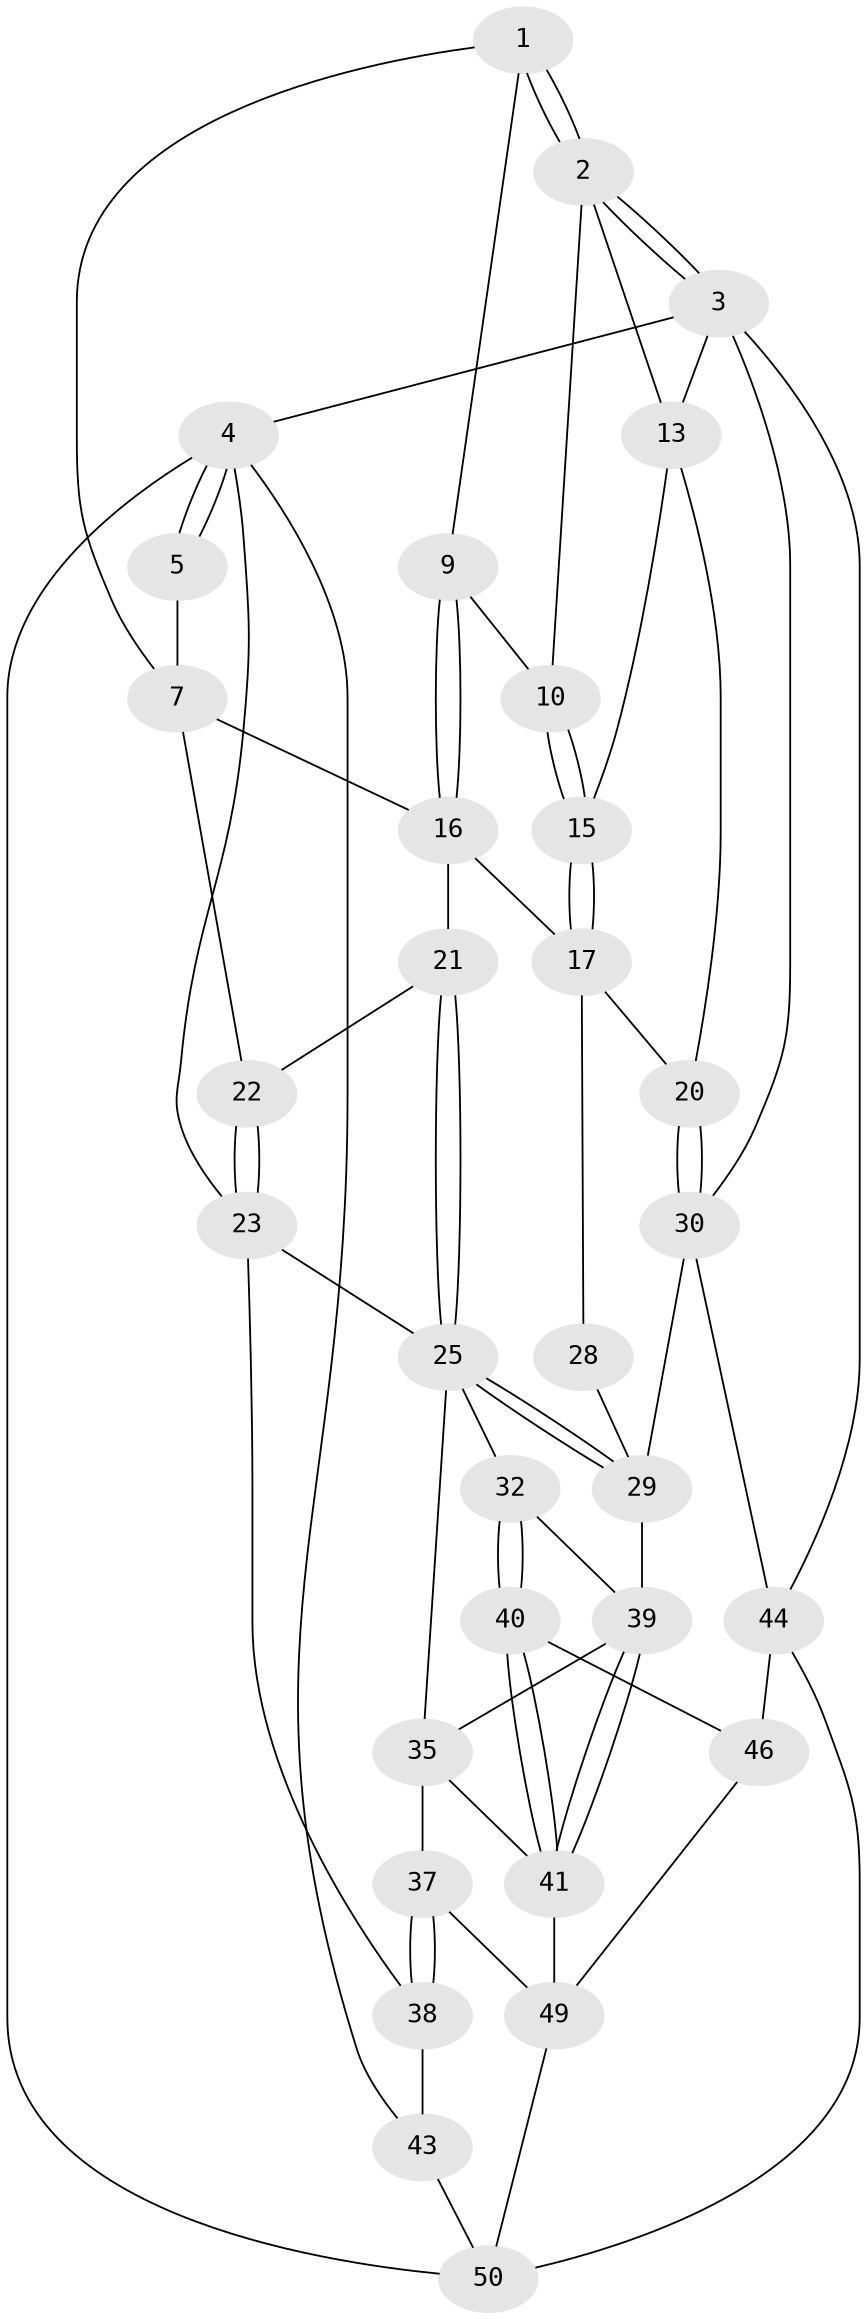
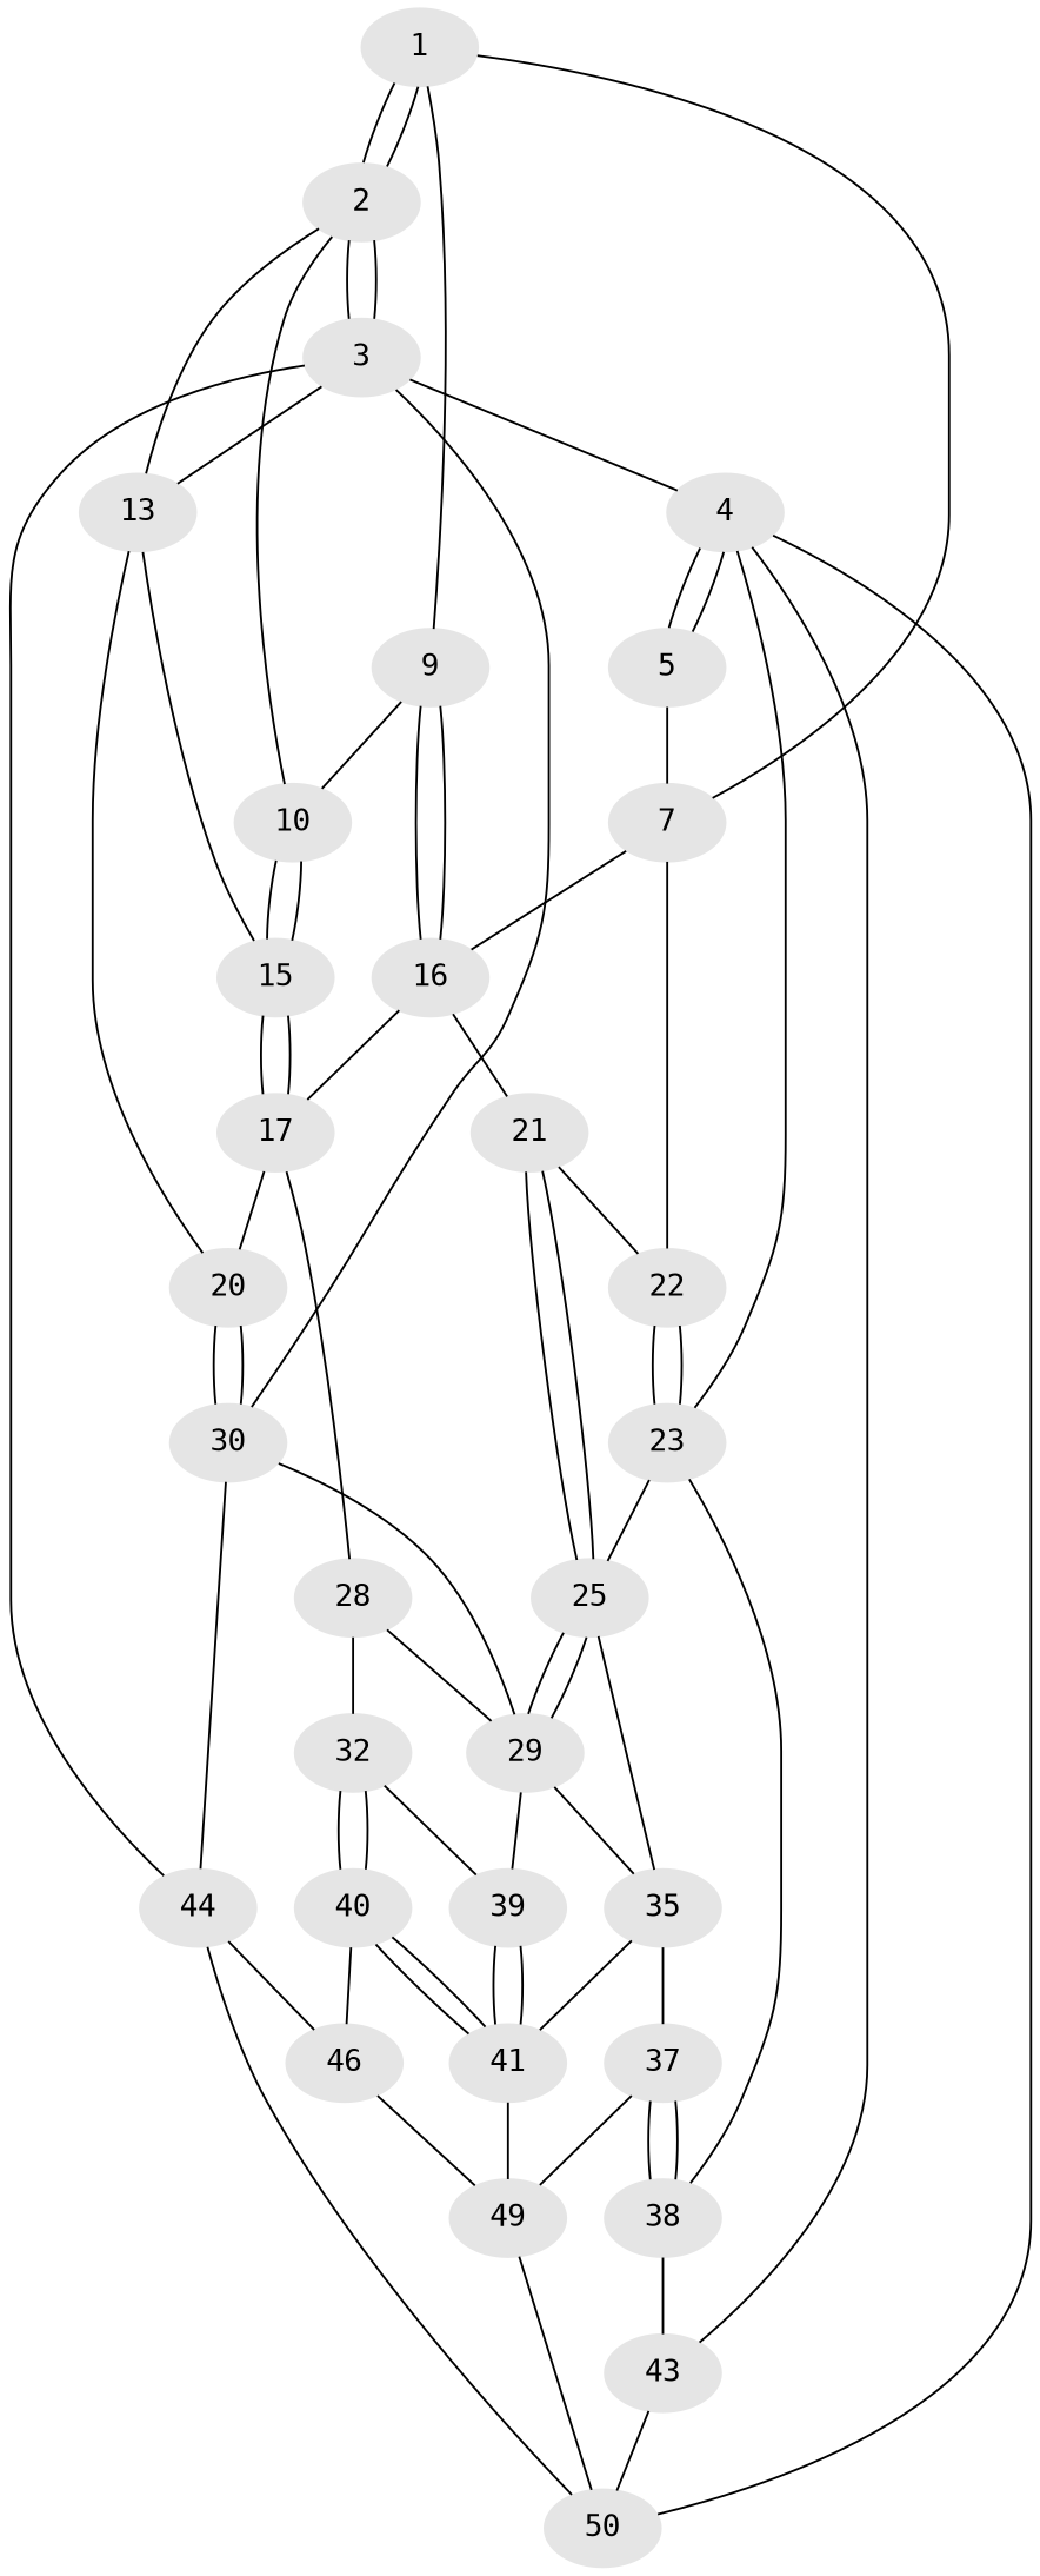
  graph {
    fontname="DejaVu Sans Mono"
    node [color=gray90 fontname="DejaVu Sans Mono" style=filled]
    edge [fontname="DejaVu Sans Mono"]
    1 [super="+6"]
    2 [super="+11"]
    7 [super="+8"]
    9
    3 [super="+12"]
    10
    13 [super="+14"]
    16 [super="+19"]
    22
    4 [super="+24"]
    30 [super="+31"]
    44 [super="+45"]
    15
    20
    5
    23 [super="+27"]
    43 [super="+51"]
    50 [super="+54"]
    29 [super="+34"]
    46 [super="+48"]
    25 [super="+26"]
    38 [super="+42"]
    17 [super="+18"]
    21
    28
    32 [super="+33"]
    35 [super="+36"]
    39
    37
    41 [super="+47"]
    40
    49 [super="+53"]
    1 -- 2
    1 -- 2
    1 -- 7
    1 -- 9
    2 -- 3
    2 -- 3
    2 -- 10
    2 -- 13
    7 -- 16
    7 -- 22
    9 -- 10
    9 -- 16
    9 -- 16
    3 -- 13
    3 -- 4
    3 -- 30
    3 -- 44
    10 -- 15
    10 -- 15
    13 -- 15
    13 -- 20
    16 -- 17
    16 -- 21
    22 -- 23
    22 -- 23
    4 -- 5
    4 -- 5
    4 -- 23
    4 -- 43
    4 -- 50
    30 -- 44
    30 -- 29
    44 -- 50
    44 -- 46 [weight=2]
    15 -- 17
    15 -- 17
    20 -- 30
    20 -- 30
    5 -- 7
    23 -- 25
    23 -- 38
    43 -- 50
-   39 -- 35
+   29 -- 35
    29 -- 39
    46 -- 49
    25 -- 29
    25 -- 29
    25 -- 35
    38 -- 43
    17 -- 20
    17 -- 28
    21 -- 22
    21 -- 25
    21 -- 25
    28 -- 29
-   25 -- 32
+   28 -- 32
    32 -- 39
    32 -- 40
    32 -- 40
    35 -- 37
    35 -- 41
    39 -- 41
    39 -- 41
    37 -- 38
    37 -- 38
    37 -- 49
    41 -- 49
    40 -- 46
    40 -- 41
    40 -- 41
    49 -- 50
  }
